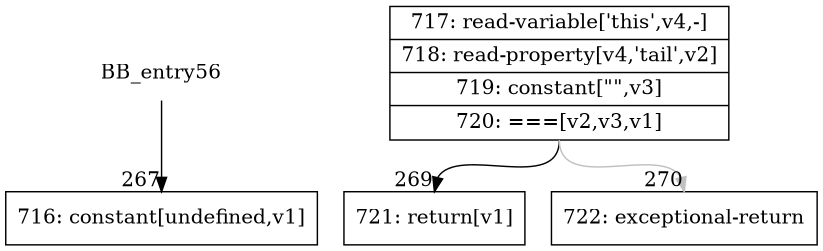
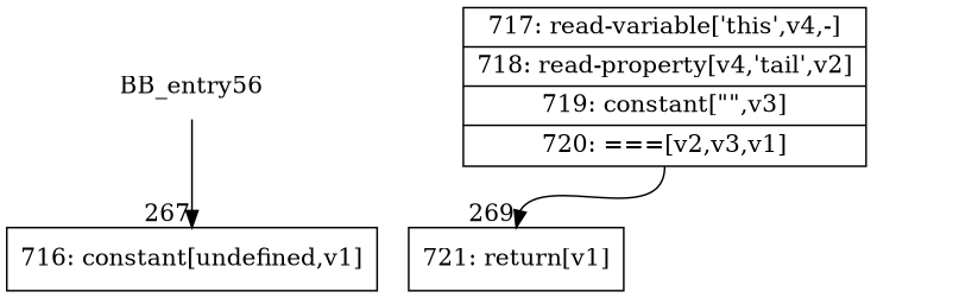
  digraph {
    rankdir=TD
    node [shape=record]
    edge [headport=n tailport=s]
    n1 [label=BB_entry56 shape=none]
    n2 [label="{716: constant[undefined,v1]}"]
    n3 [label="{717: read-variable['this',v4,-]|718: read-property[v4,'tail',v2]|719: constant[\"\",v3]|720: ===[v2,v3,v1]}"]
    n4 [label="{721: return[v1]}"]
-   n5 [label="{722: exceptional-return}"]
    n1 -> n2 [headlabel="    267"]
    n3 -> n4 [headlabel="      269"]
-   n3 -> n5 [color=gray headlabel="      270"]
  }
